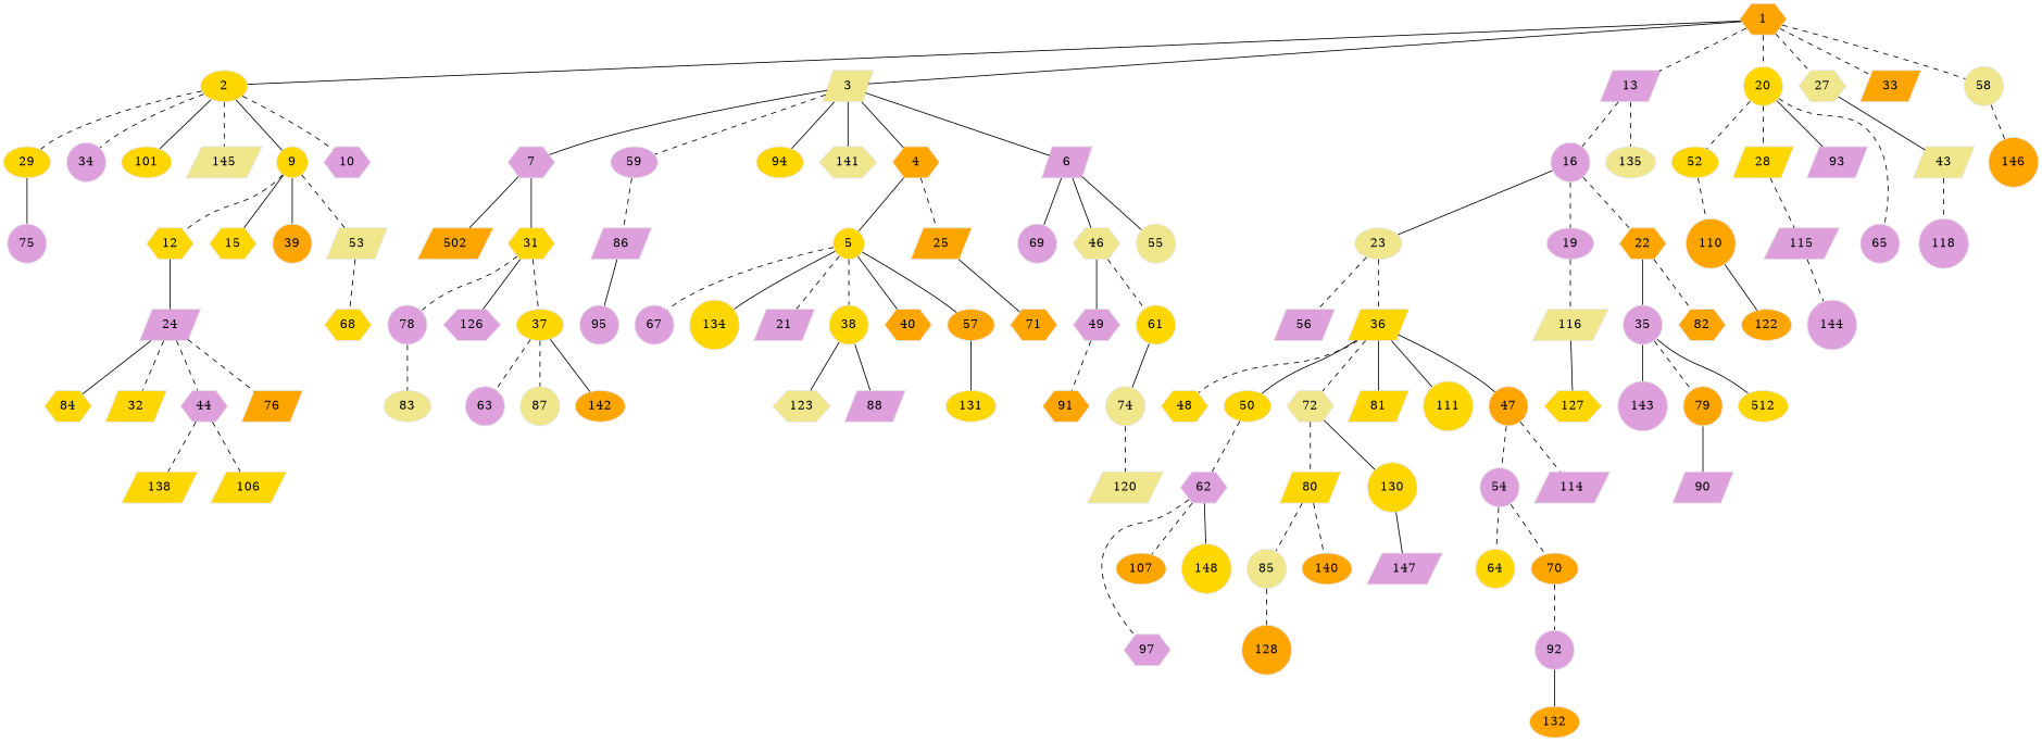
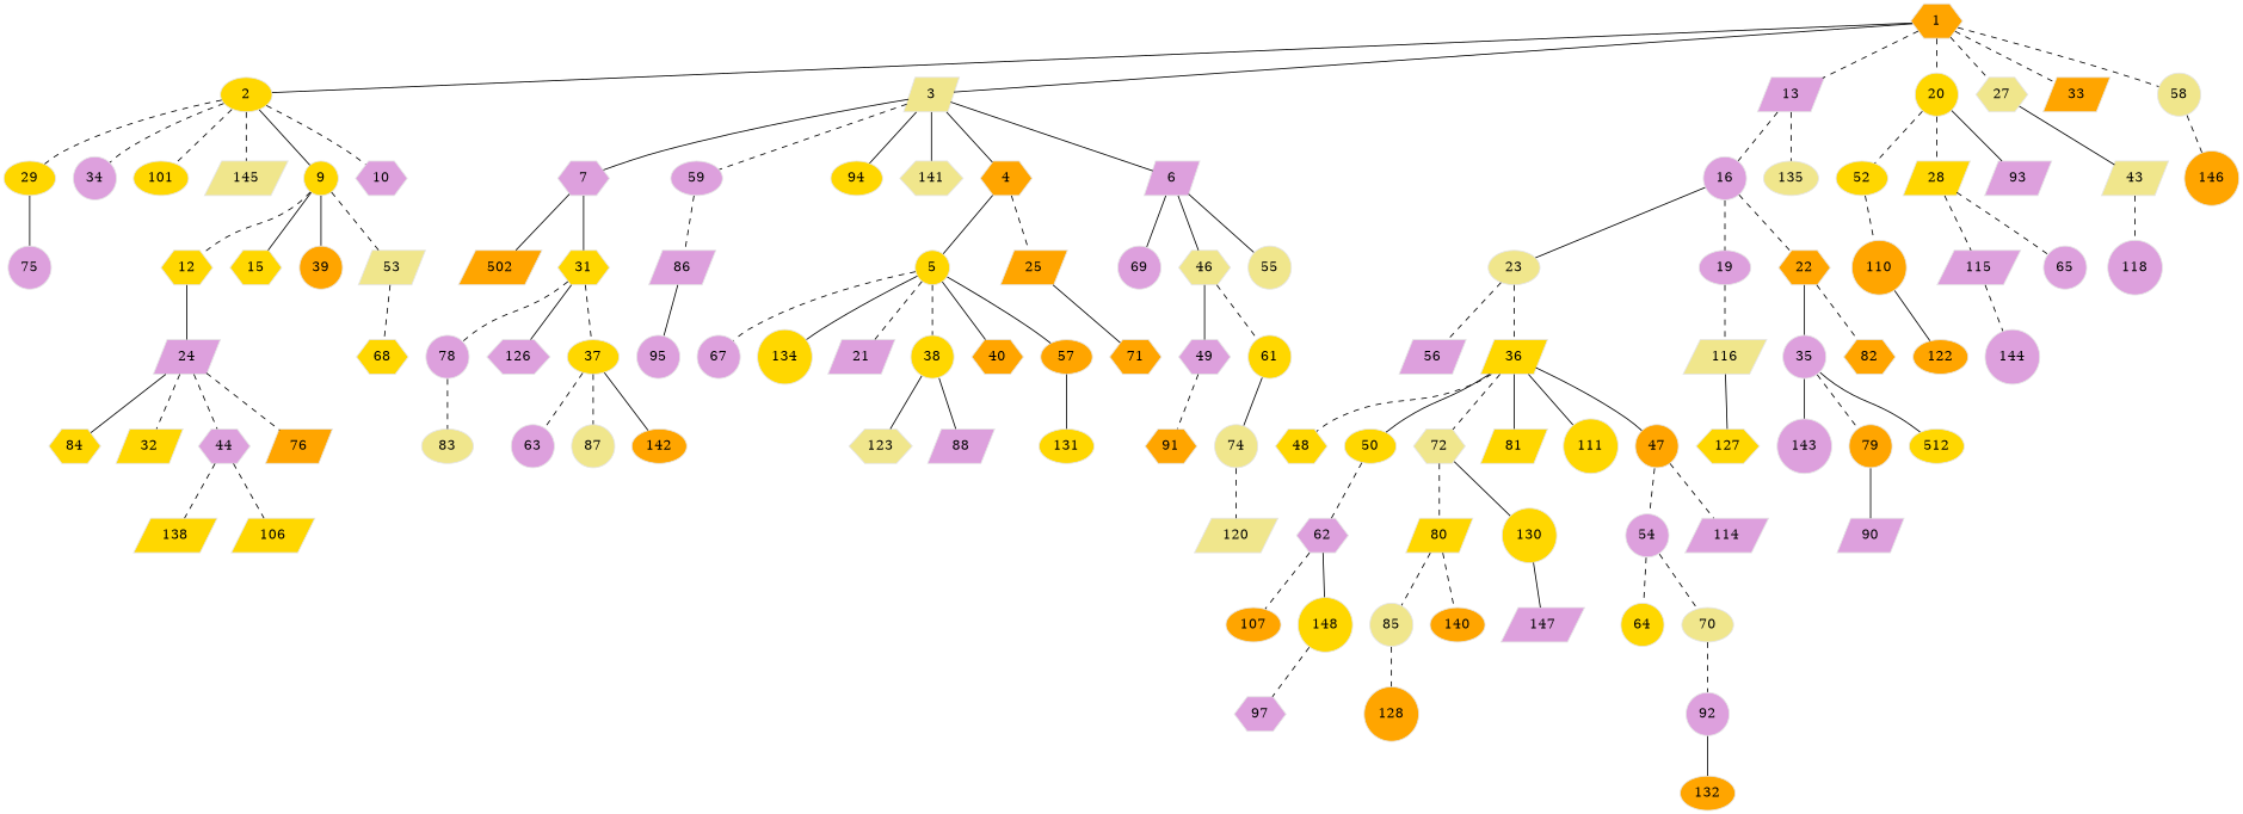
  graph {
    node [color=gray90 fillcolor=plum shape=circle style=filled]
    edge [style=dashed]
    1 [fillcolor=orange shape=hexagon super="+17"]
    2 [fillcolor=gold shape=ellipse super="+14"]
    3 [fillcolor=khaki shape=parallelogram super="+18"]
    13 [shape=parallelogram super="+104"]
    20 [fillcolor=gold super="+30"]
    27 [fillcolor=khaki shape=hexagon]
    33 [fillcolor=orange shape=parallelogram]
    58 [fillcolor=khaki]
    9 [fillcolor=gold]
    10 [shape=hexagon]
    29 [fillcolor=gold shape=ellipse super="+41"]
    34
    101 [fillcolor=gold shape=ellipse]
    145 [fillcolor=khaki shape=parallelogram]
    4 [fillcolor=orange shape=hexagon]
    6 [shape=parallelogram super="+26"]
    7 [shape=hexagon super="+11"]
    59 [shape=ellipse super="+109"]
    94 [fillcolor=gold shape=ellipse]
    141 [fillcolor=khaki shape=hexagon]
    16
    135 [fillcolor=khaki shape=ellipse]
    28 [fillcolor=gold shape=parallelogram super="+66"]
    52 [fillcolor=gold shape=ellipse super="+73"]
    93 [shape=parallelogram]
    43 [fillcolor=khaki shape=parallelogram]
    146 [fillcolor=orange]
    12 [fillcolor=gold shape=hexagon]
    15 [fillcolor=gold shape=hexagon super="+105"]
    39 [fillcolor=orange super="+129"]
    53 [fillcolor=khaki shape=parallelogram super="+89"]
    75
    5 [fillcolor=gold super="+8"]
    25 [fillcolor=orange shape=parallelogram]
    46 [fillcolor=khaki shape=hexagon]
    55 [fillcolor=khaki super="+108"]
    69
    31 [fillcolor=gold shape=hexagon super="+119"]
    n39 [fillcolor=orange label=502 shape=parallelogram]
    86 [shape=parallelogram super="+121"]
    21 [shape=parallelogram]
    38 [fillcolor=gold]
    40 [fillcolor=orange shape=hexagon]
    57 [fillcolor=orange shape=ellipse super="+117"]
    67
    134 [fillcolor=gold]
    71 [fillcolor=orange shape=hexagon super="+77"]
    88 [shape=parallelogram]
    123 [fillcolor=khaki shape=hexagon]
    131 [fillcolor=gold shape=ellipse]
    49 [shape=hexagon super="+51"]
    61 [fillcolor=gold]
    37 [fillcolor=gold shape=ellipse super="+124"]
    78
    126 [shape=hexagon]
    24 [shape=parallelogram]
    68 [fillcolor=gold shape=hexagon]
    32 [fillcolor=gold shape=parallelogram super="+139"]
    44 [shape=hexagon]
    76 [fillcolor=orange shape=parallelogram]
    84 [fillcolor=gold shape=hexagon]
    19 [shape=ellipse super="+113"]
    22 [fillcolor=orange shape=hexagon super="+60"]
    23 [fillcolor=khaki shape=ellipse]
    116 [fillcolor=khaki shape=parallelogram]
    35 [super="+42"]
    82 [fillcolor=orange shape=hexagon]
    36 [fillcolor=gold shape=parallelogram super="+45"]
    56 [shape=parallelogram]
    127 [fillcolor=gold shape=hexagon]
    65
    115 [shape=parallelogram]
    110 [fillcolor=orange]
    79 [fillcolor=orange super="+98"]
    n75 [fillcolor=gold label=512 shape=ellipse]
    143
    47 [fillcolor=orange]
    48 [fillcolor=gold shape=hexagon super="+99"]
    50 [fillcolor=gold shape=ellipse]
    72 [fillcolor=khaki shape=hexagon]
    81 [fillcolor=gold shape=parallelogram]
    111 [fillcolor=gold]
    106 [fillcolor=gold shape=parallelogram super="+136"]
    138 [fillcolor=gold shape=parallelogram]
    118
    144
    63
    87 [fillcolor=khaki]
    142 [fillcolor=orange shape=ellipse]
    83 [fillcolor=khaki shape=ellipse]
    90 [shape=parallelogram]
    54 [super="+103"]
    114 [shape=parallelogram]
    62 [shape=hexagon super="+125"]
    80 [fillcolor=gold shape=parallelogram super="+100"]
    130 [fillcolor=gold super="+137"]
    91 [fillcolor=orange shape=hexagon]
    74 [fillcolor=khaki super="+96"]
    64 [fillcolor=gold]
-   70 [fillcolor=orange shape=ellipse]
+   70 [fillcolor=khaki shape=ellipse]
    97 [shape=hexagon super="+133"]
    107 [fillcolor=orange shape=ellipse]
    148 [fillcolor=gold]
    122 [fillcolor=orange shape=ellipse]
    92
    95
    120 [fillcolor=khaki shape=parallelogram]
    132 [fillcolor=orange shape=ellipse]
    85 [fillcolor=khaki]
    140 [fillcolor=orange shape=ellipse]
    147 [shape=parallelogram]
    128 [fillcolor=orange]
    1 -- 2 [style=solid]
    1 -- 3 [style=solid]
    1 -- 13
    1 -- 20
    1 -- 27
    1 -- 33
    1 -- 58
    2 -- 9 [style=solid]
    2 -- 10
    2 -- 29
    2 -- 34
-   2 -- 101 [style=solid]
+   2 -- 101
    2 -- 145
    3 -- 4 [style=solid]
    3 -- 6 [style=solid]
    3 -- 7 [style=solid]
    3 -- 59
    3 -- 94 [style=solid]
    3 -- 141 [style=solid]
    13 -- 16
    13 -- 135
    20 -- 28
    20 -- 52
    20 -- 93 [style=solid]
    27 -- 43 [style=solid]
    58 -- 146
    9 -- 12
    9 -- 15 [style=solid]
    9 -- 39 [style=solid]
    9 -- 53
    29 -- 75 [style=solid]
    4 -- 5 [style=solid]
    4 -- 25
    6 -- 46 [style=solid]
    6 -- 55 [style=solid]
    6 -- 69 [style=solid]
    7 -- 31 [style=solid]
    7 -- n39 [style=solid]
    59 -- 86
    16 -- 19
    16 -- 22
    16 -- 23 [style=solid]
-   20 -- 65
+   28 -- 65
    28 -- 115
    52 -- 110
    43 -- 118
    12 -- 24 [style=solid]
    53 -- 68
    5 -- 21
    5 -- 38
    5 -- 40 [style=solid]
    5 -- 57 [style=solid]
    5 -- 67
    5 -- 134 [style=solid]
    25 -- 71 [style=solid]
    46 -- 49 [style=solid]
    46 -- 61
    31 -- 37
    31 -- 78
    31 -- 126 [style=solid]
    86 -- 95 [style=solid]
    38 -- 88 [style=solid]
    38 -- 123 [style=solid]
    57 -- 131 [style=solid]
    49 -- 91
    61 -- 74 [style=solid]
    37 -- 63
    37 -- 87
    37 -- 142 [style=solid]
    78 -- 83
    24 -- 32
    24 -- 44
    24 -- 76
    24 -- 84 [style=solid]
    44 -- 106
    44 -- 138
    19 -- 116
    22 -- 35 [style=solid]
    22 -- 82
    23 -- 36
    23 -- 56
    116 -- 127 [style=solid]
    35 -- 79
    35 -- n75 [style=solid]
    35 -- 143 [style=solid]
    36 -- 47 [style=solid]
    36 -- 48
    36 -- 50 [style=solid]
    36 -- 72
    36 -- 81 [style=solid]
    36 -- 111 [style=solid]
    115 -- 144
    110 -- 122 [style=solid]
    79 -- 90 [style=solid]
    47 -- 54
    47 -- 114
    50 -- 62
    72 -- 80
    72 -- 130 [style=solid]
    54 -- 64
    54 -- 70
-   62 -- 97
+   148 -- 97
    62 -- 107
    62 -- 148 [style=solid]
    80 -- 85
    80 -- 140
    130 -- 147 [style=solid]
    74 -- 120
    70 -- 92
    92 -- 132 [style=solid]
    85 -- 128
  }
